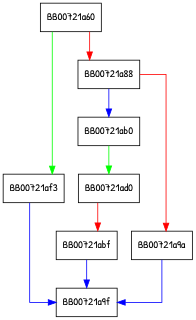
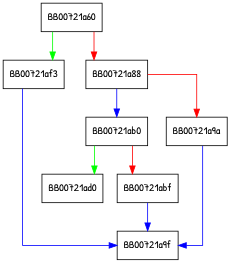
  digraph {
    fontname="Patrick Hand"
    splines=ortho
    node [fontname="Patrick Hand" shape=box]
    edge [color=blue fontname="Patrick Hand"]
    BB00721a60
    BB00721af3
    BB00721a88
    BB00721a9f
    BB00721ab0
    BB00721a9a
    BB00721ad0
    BB00721abf
    BB00721a60 -> BB00721af3 [color=green]
    BB00721a60 -> BB00721a88 [color=red]
    BB00721af3 -> BB00721a9f
    BB00721a88 -> BB00721ab0
    BB00721a88 -> BB00721a9a [color=red]
    BB00721ab0 -> BB00721ad0 [color=green]
-   BB00721ad0 -> BB00721abf [color=red]
+   BB00721ab0 -> BB00721abf [color=red]
    BB00721a9a -> BB00721a9f
    BB00721abf -> BB00721a9f
  }
